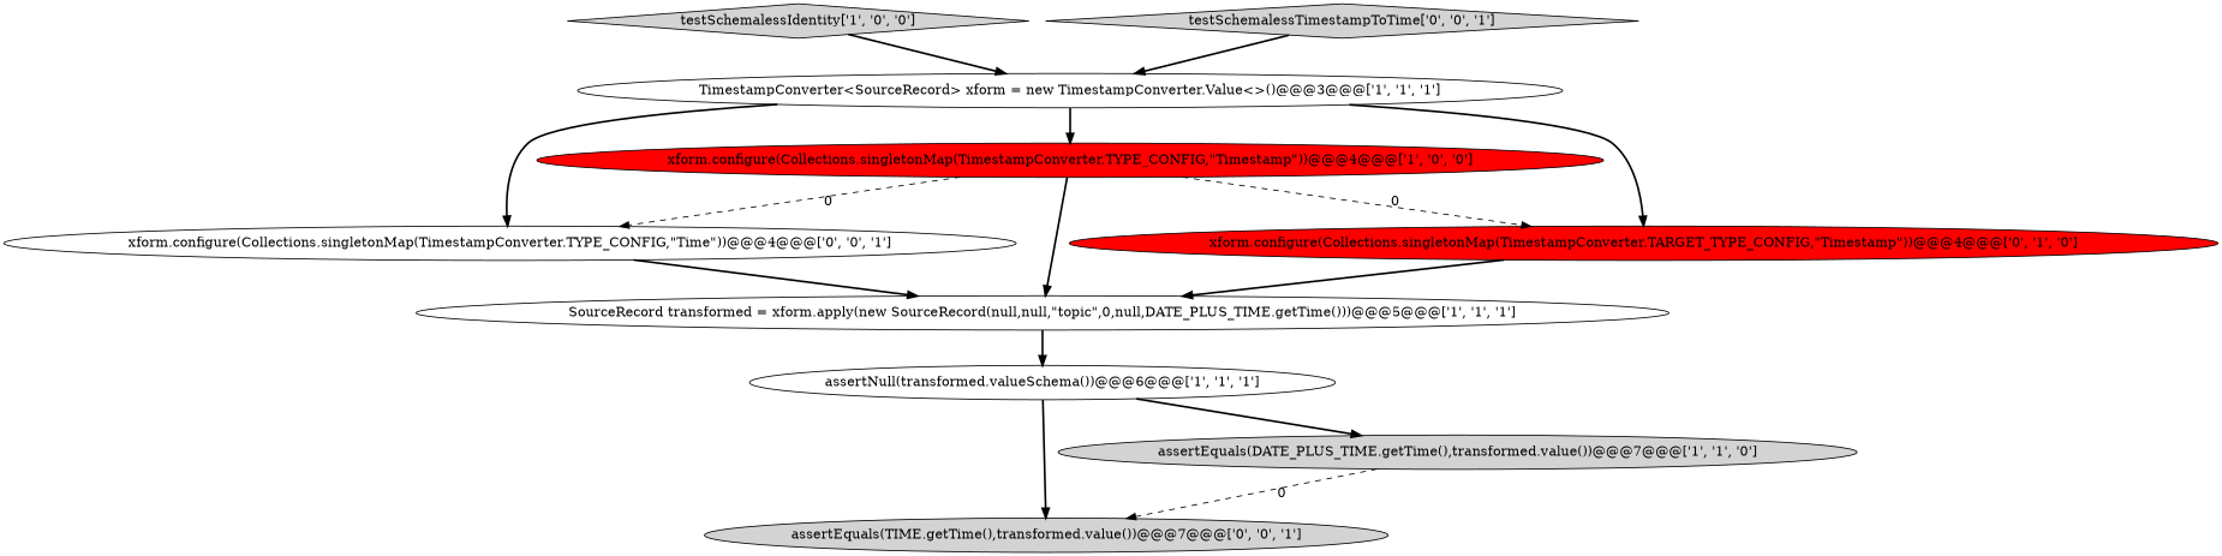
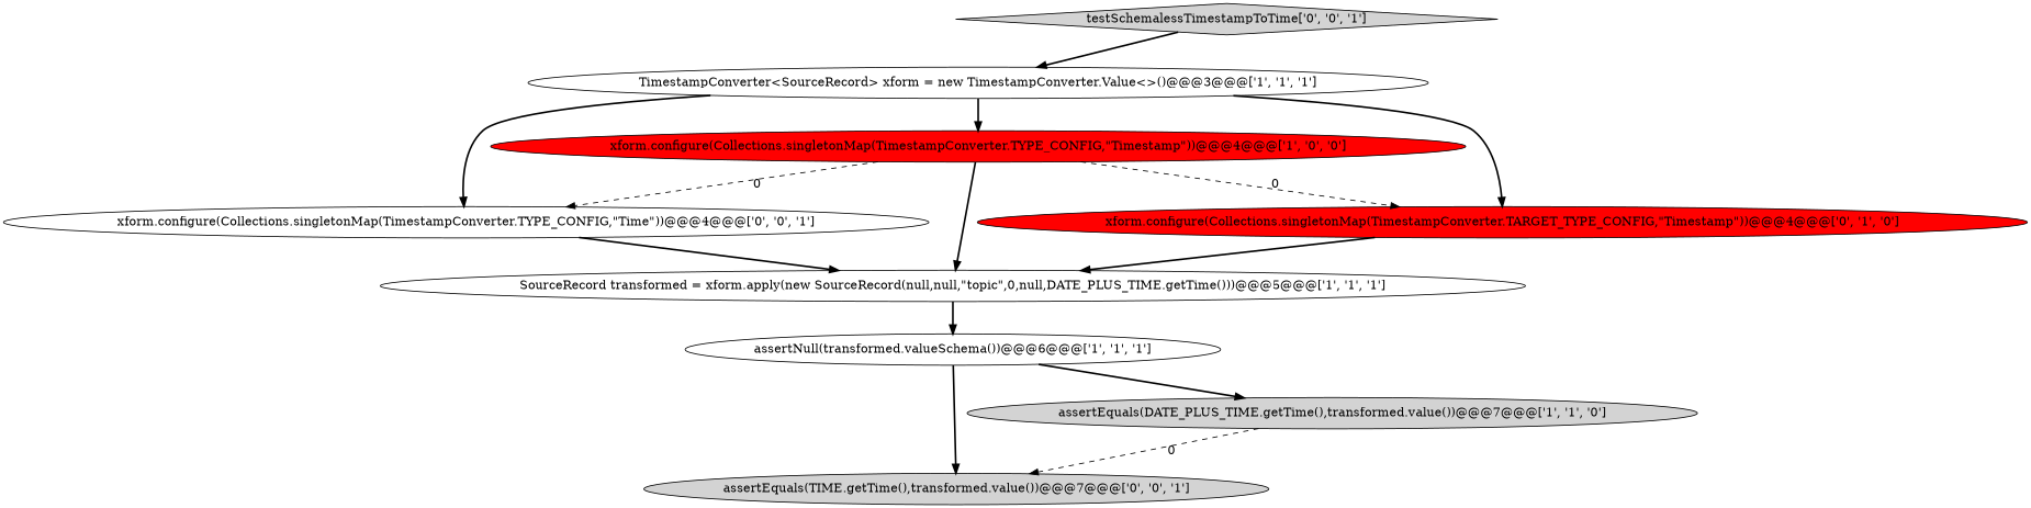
  digraph {
    node [fillcolor=white shape=ellipse style=filled]
    edge [style=bold]
    n1 [label="xform.configure(Collections.singletonMap(TimestampConverter.TYPE_CONFIG,\"Time\"))@@@4@@@['0', '0', '1']"]
    n2 [label="SourceRecord transformed = xform.apply(new SourceRecord(null,null,\"topic\",0,null,DATE_PLUS_TIME.getTime()))@@@5@@@['1', '1', '1']"]
    n3 [label="assertNull(transformed.valueSchema())@@@6@@@['1', '1', '1']"]
    n4 [fillcolor=red label="xform.configure(Collections.singletonMap(TimestampConverter.TYPE_CONFIG,\"Timestamp\"))@@@4@@@['1', '0', '0']"]
    n5 [fillcolor=red label="xform.configure(Collections.singletonMap(TimestampConverter.TARGET_TYPE_CONFIG,\"Timestamp\"))@@@4@@@['0', '1', '0']"]
    n6 [fillcolor=lightgray label="assertEquals(TIME.getTime(),transformed.value())@@@7@@@['0', '0', '1']"]
    n7 [fillcolor=lightgray label="assertEquals(DATE_PLUS_TIME.getTime(),transformed.value())@@@7@@@['1', '1', '0']"]
    n8 [label="TimestampConverter<SourceRecord> xform = new TimestampConverter.Value<>()@@@3@@@['1', '1', '1']"]
-   n9 [fillcolor=lightgray label="testSchemalessIdentity['1', '0', '0']" shape=diamond]
    n10 [fillcolor=lightgray label="testSchemalessTimestampToTime['0', '0', '1']" shape=diamond]
    n1 -> n2
    n2 -> n3
    n3 -> n6
    n3 -> n7
    n4 -> n1 [label=0 style=dashed]
    n4 -> n2
    n4 -> n5 [label=0 style=dashed]
    n5 -> n2
    n7 -> n6 [label=0 style=dashed]
    n8 -> n1
    n8 -> n4
    n8 -> n5
-   n9 -> n8
    n10 -> n8
  }
